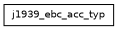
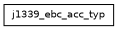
  digraph {
    rankdir=LR
-   n1 [color=black fillcolor=white fontname=Helvetica fontsize=10 height=0.2 label=j1939_ebc_acc_typ shape=record style=filled width=0.4]
+   n1 [color=black fillcolor=white fontname=Helvetica fontsize=10 height=0.2 label=j1339_ebc_acc_typ shape=record style=filled width=0.4]
  }
